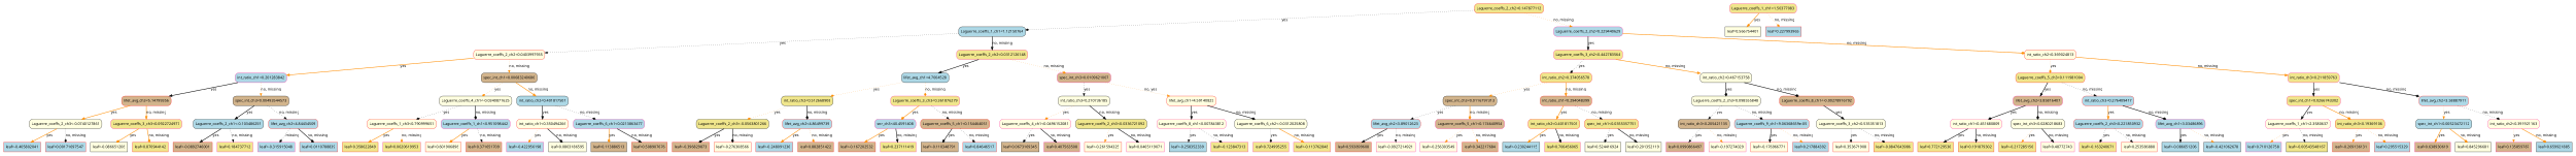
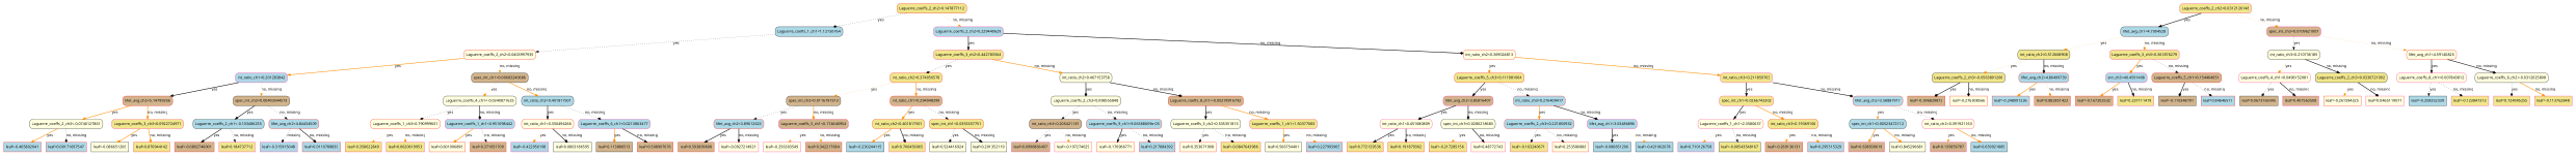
  digraph {
    fontname="Noto Sans"
    rankdir=TB
    node [color=red fillcolor=lightyellow fontname="Noto Sans" shape=box style=filled]
    edge [arrowhead=normal color=black fontname="Noto Sans" style=bold]
    n1 [fillcolor=khaki height=0.5 label="Laguerre_coeffs_2_ch2<0.147877112" style="filled, rounded" width=3.1076]
    n2 [color=black fillcolor=lightblue height=0.5 label="Laguerre_coeffs_1_ch1<1.12150764" style="filled, rounded" width=3.0139]
    n3 [color=deeppink fillcolor=lightblue height=0.5 label="Laguerre_coeffs_2_ch2<0.229440629" style="filled, rounded" width=3.1076]
    n4 [height=0.5 label="Laguerre_coeffs_2_ch2<0.0403997935" style="filled, rounded" width=3.2014]
    n5 [color=deeppink fillcolor=khaki height=0.5 label="Laguerre_coeffs_2_ch2<0.0312126148" style="filled, rounded" width=3.2014]
    n6 [color=deeppink fillcolor=khaki height=0.5 label="Laguerre_coeffs_3_ch2<0.442783564" style="filled, rounded" width=3.1076]
    n7 [height=0.5 label="int_ratio_ch2<0.369024813" style="filled, rounded" width=2.3264]
    n8 [color=deeppink fillcolor=lightblue height=0.5 label="int_ratio_ch1<0.201283842" style="filled, rounded" width=2.3264]
    n9 [color=black fillcolor=tan height=0.5 label="spec_int_ch1<0.00683240686" style="filled, rounded" width=2.5035]
    n10 [color=black fillcolor=lightblue height=0.5 label="lifet_avg_ch1<4.7004528" style="filled, rounded" width=2.1701]
    n11 [color=deeppink fillcolor=tan height=0.5 label="spec_int_ch3<0.0109621007" style="filled, rounded" width=2.4097]
    n12 [fillcolor=khaki height=0.5 label="int_ratio_ch2<0.374056578" style="filled, rounded" width=2.3264]
    n13 [color=black height=0.5 label="int_ratio_ch2<0.467153758" style="filled, rounded" width=2.3264]
    n14 [fillcolor=khaki height=0.5 label="Laguerre_coeffs_5_ch3<0.111981004" style="filled, rounded" width=3.1076]
    n15 [color=deeppink fillcolor=khaki height=0.5 label="int_ratio_ch3<0.211859763" style="filled, rounded" width=2.3264]
    n16 [fillcolor=tan height=0.5 label="lifet_avg_ch3<5.14799356" style="filled, rounded" width=2.2639]
    n17 [color=black fillcolor=tan height=0.5 label="spec_int_ch3<0.00493544573" style="filled, rounded" width=2.5035]
    n18 [color=black height=0.5 label="Laguerre_coeffs_4_ch1<-0.0340871625" style="filled, rounded" width=3.2639]
    n19 [color=black fillcolor=lightblue height=0.5 label="int_ratio_ch2<0.401817501" style="filled, rounded" width=2.3264]
    n20 [color=black fillcolor=khaki height=0.5 label="int_ratio_ch2<0.512668908" style="filled, rounded" width=2.3264]
    n21 [color=deeppink fillcolor=khaki height=0.5 label="Laguerre_coeffs_3_ch3<0.361876279" style="filled, rounded" width=3.1076]
    n22 [color=black height=0.5 label="int_ratio_ch3<0.210736185" style="filled, rounded" width=2.3264]
    n23 [height=0.5 label="lifet_avg_ch1<4.59140825" style="filled, rounded" width=2.2639]
    n24 [color=black fillcolor=tan height=0.5 label="spec_int_ch3<0.0116797313" style="filled, rounded" width=2.4097]
    n25 [fillcolor=tan height=0.5 label="int_ratio_ch1<0.294048399" style="filled, rounded" width=2.3264]
    n26 [color=black height=0.5 label="Laguerre_coeffs_2_ch3<0.098555848" style="filled, rounded" width=3.1076]
    n27 [fillcolor=tan height=0.5 label="Laguerre_coeffs_8_ch1<-0.00278916792" style="filled, rounded" width=3.3576]
    n28 [color=deeppink fillcolor=tan height=0.5 label="lifet_avg_ch2<3.85816407" style="filled, rounded" width=2.2639]
    n29 [fillcolor=lightblue height=0.5 label="int_ratio_ch3<0.276409417" style="filled, rounded" width=2.3264]
    n30 [color=deeppink fillcolor=khaki height=0.5 label="spec_int_ch1<0.0266743302" style="filled, rounded" width=2.4097]
    n31 [fillcolor=lightblue height=0.5 label="lifet_avg_ch2<3.58887911" style="filled, rounded" width=2.2639]
    n32 [color=black height=0.5 label="Laguerre_coeffs_2_ch3<-0.0740127861" style="filled, rounded" width=3.2639]
    n33 [color=deeppink fillcolor=khaki height=0.5 label="Laguerre_coeffs_3_ch3<0.0922724977" style="filled, rounded" width=3.2014]
    n34 [color=black fillcolor=lightblue height=0.5 label="Laguerre_coeffs_2_ch1<-0.103486255" style="filled, rounded" width=3.1701]
    n35 [fillcolor=lightblue height=0.5 label="lifet_avg_ch2<4.84434509" style="filled, rounded" width=2.2639]
    n36 [height=0.5 label="Laguerre_coeffs_1_ch3<0.790999651" style="filled, rounded" width=3.1076]
    n37 [color=deeppink fillcolor=lightblue height=0.5 label="Laguerre_coeffs_1_ch1<0.951098442" style="filled, rounded" width=3.1076]
    n38 [height=0.5 label="int_ratio_ch1<0.350494266" style="filled, rounded" width=2.3264]
    n39 [color=deeppink fillcolor=lightblue height=0.5 label="Laguerre_coeffs_6_ch1<0.0213863477" style="filled, rounded" width=3.2014]
    n40 [color=black fillcolor=khaki height=0.5 label="Laguerre_coeffs_2_ch3<-0.0563801266" style="filled, rounded" width=3.2639]
    n41 [fillcolor=lightblue height=0.5 label="lifet_avg_ch2<4.86499739" style="filled, rounded" width=2.2639]
    n42 [color=deeppink fillcolor=lightblue height=0.5 label="snr_ch3<40.4591408" style="filled, rounded" width=1.8264]
    n43 [fillcolor=tan height=0.5 label="Laguerre_coeffs_5_ch1<0.154464051" style="filled, rounded" width=3.1076]
    n44 [color=deeppink height=0.5 label="Laguerre_coeffs_4_ch1<0.0496152081" style="filled, rounded" width=3.2014]
    n45 [color=black fillcolor=khaki height=0.5 label="Laguerre_coeffs_2_ch3<0.0336721092" style="filled, rounded" width=3.2014]
    n46 [color=deeppink height=0.5 label="Laguerre_coeffs_8_ch1<0.007843812" style="filled, rounded" width=3.1076]
    n47 [color=black height=0.5 label="Laguerre_coeffs_6_ch2<-0.0312025808" style="filled, rounded" width=3.2639]
    n48 [fillcolor=lightblue height=0.5 label="leaf=-0.405802041" width=1.6701]
    n49 [fillcolor=lightblue height=0.5 label="leaf=0.00171697547" width=1.7951]
    n50 [color=black height=0.5 label="leaf=-0.086651206" width=1.6701]
    n51 [fillcolor=khaki height=0.5 label="leaf=0.870944142" width=1.6076]
    n52 [fillcolor=tan height=0.5 label="leaf=-0.0892746001" width=1.7639]
    n53 [color=deeppink fillcolor=khaki height=0.5 label="leaf=0.184737712" width=1.6076]
    n54 [color=deeppink fillcolor=lightblue height=0.5 label="leaf=-0.315915048" width=1.6701]
    n55 [fillcolor=lightblue height=0.5 label="leaf=0.0110788839" width=1.7014]
    n56 [fillcolor=khaki height=0.5 label="leaf=0.358622849" width=1.6076]
    n57 [color=deeppink fillcolor=khaki height=0.5 label="leaf=0.0620619953" width=1.7014]
    n58 [height=0.5 label="leaf=0.601906896" width=1.6076]
    n59 [fillcolor=tan height=0.5 label="leaf=0.371651709" width=1.6076]
    n60 [color=deeppink fillcolor=lightblue height=0.5 label="leaf=-0.422956198" width=1.6701]
    n61 [color=black height=0.5 label="leaf=0.0803186595" width=1.7014]
    n62 [color=black fillcolor=tan height=0.5 label="leaf=0.113886513" width=1.6076]
    n63 [fillcolor=tan height=0.5 label="leaf=0.508907676" width=1.6076]
    n64 [fillcolor=tan height=0.5 label="leaf=-0.396829873" width=1.6701]
    n65 [height=0.5 label="leaf=-0.276308566" width=1.6701]
    n66 [fillcolor=lightblue height=0.5 label="leaf=-0.248091236" width=1.6701]
    n67 [fillcolor=tan height=0.5 label="leaf=0.882851422" width=1.6076]
    n68 [fillcolor=tan height=0.5 label="leaf=-0.167202532" width=1.6701]
    n69 [color=deeppink fillcolor=khaki height=0.5 label="leaf=0.237111419" width=1.6076]
    n70 [color=black fillcolor=tan height=0.5 label="leaf=-0.110348791" width=1.6701]
    n71 [fillcolor=lightblue height=0.5 label="leaf=0.84646517" width=1.5139]
    n72 [color=black fillcolor=tan height=0.5 label="leaf=0.0673169345" width=1.7014]
    n73 [color=deeppink fillcolor=tan height=0.5 label="leaf=0.407563508" width=1.6076]
    n74 [height=0.5 label="leaf=-0.261594325" width=1.6701]
    n75 [color=deeppink height=0.5 label="leaf=0.0465119071" width=1.7014]
    n76 [color=black fillcolor=lightblue height=0.5 label="leaf=-0.258352339" width=1.6701]
    n77 [color=deeppink fillcolor=khaki height=0.5 label="leaf=-0.123847313" width=1.6701]
    n78 [color=deeppink fillcolor=khaki height=0.5 label="leaf=0.724995255" width=1.6076]
    n79 [color=deeppink fillcolor=khaki height=0.5 label="leaf=-0.113762848" width=1.6701]
    n80 [fillcolor=lightblue height=0.5 label="lifet_avg_ch2<3.89012623" style="filled, rounded" width=2.2639]
    n81 [color=deeppink fillcolor=tan height=0.5 label="Laguerre_coeffs_5_ch1<0.174640954" style="filled, rounded" width=3.1076]
    n82 [fillcolor=khaki height=0.5 label="int_ratio_ch2<0.401817501" style="filled, rounded" width=2.3264]
    n83 [fillcolor=khaki height=0.5 label="spec_int_ch1<0.0355357751" style="filled, rounded" width=2.4097]
    n84 [color=black fillcolor=tan height=0.5 label="int_ratio_ch3<0.205421135" style="filled, rounded" width=2.3264]
    n85 [fillcolor=lightblue height=0.5 label="Laguerre_coeffs_9_ch1<9.06368659e-05" style="filled, rounded" width=3.3472]
    n86 [color=black height=0.5 label="Laguerre_coeffs_3_ch2<0.535351813" style="filled, rounded" width=3.1076]
    n87 [color=deeppink fillcolor=khaki height=0.5 label="Laguerre_coeffs_1_ch1<1.50377083" style="filled, rounded" width=3.0139]
    n88 [color=deeppink height=0.5 label="int_ratio_ch1<0.451680809" style="filled, rounded" width=2.3264]
    n89 [color=black height=0.5 label="spec_int_ch3<0.0280218683" style="filled, rounded" width=2.4097]
    n90 [fillcolor=lightblue height=0.5 label="Laguerre_coeffs_2_ch3<0.221850932" style="filled, rounded" width=3.1076]
    n91 [color=deeppink fillcolor=lightblue height=0.5 label="lifet_avg_ch1<3.03486896" style="filled, rounded" width=2.2639]
    n92 [color=deeppink height=0.5 label="Laguerre_coeffs_1_ch1<2.3580637" style="filled, rounded" width=2.9201]
    n93 [fillcolor=khaki height=0.5 label="int_ratio_ch3<0.19369106" style="filled, rounded" width=2.2326]
    n94 [color=black fillcolor=lightblue height=0.5 label="spec_int_ch1<0.00523472112" style="filled, rounded" width=2.5035]
    n95 [color=deeppink height=0.5 label="int_ratio_ch2<0.391921163" style="filled, rounded" width=2.3264]
    n96 [fillcolor=tan height=0.5 label="leaf=0.593899608" width=1.6076]
    n97 [color=deeppink height=0.5 label="leaf=-0.0927214921" width=1.7639]
    n98 [color=deeppink height=0.5 label="leaf=-0.256303549" width=1.6701]
    n99 [fillcolor=tan height=0.5 label="leaf=0.342217684" width=1.6076]
    n100 [color=black fillcolor=lightblue height=0.5 label="leaf=-0.230244115" width=1.6701]
    n101 [color=deeppink fillcolor=khaki height=0.5 label="leaf=0.706456065" width=1.6076]
    n102 [color=black height=0.5 label="leaf=0.524416924" width=1.6076]
    n103 [color=black height=0.5 label="leaf=0.201352119" width=1.6076]
    n104 [color=deeppink fillcolor=tan height=0.5 label="leaf=0.0990866497" width=1.7014]
    n105 [color=deeppink height=0.5 label="leaf=-0.197274029" width=1.6701]
    n106 [height=0.5 label="leaf=-0.176966771" width=1.6701]
    n107 [fillcolor=lightblue height=0.5 label="leaf=0.217884392" width=1.6076]
    n108 [height=0.5 label="leaf=0.353671908" width=1.6076]
    n109 [fillcolor=khaki height=0.5 label="leaf=-0.0847643986" width=1.7639]
    n110 [color=black height=0.5 label="leaf=0.566754401" width=1.6076]
    n111 [fillcolor=lightblue height=0.5 label="leaf=0.227993965" width=1.6076]
    n112 [fillcolor=khaki height=0.5 label="leaf=0.772129536" width=1.6076]
    n113 [fillcolor=khaki height=0.5 label="leaf=0.191879302" width=1.6076]
    n114 [fillcolor=khaki height=0.5 label="leaf=-0.217285156" width=1.6701]
    n115 [color=deeppink height=0.5 label="leaf=0.48772743" width=1.5139]
    n116 [color=deeppink fillcolor=khaki height=0.5 label="leaf=-0.163240671" width=1.6701]
    n117 [height=0.5 label="leaf=0.253586888" width=1.6076]
    n118 [color=black fillcolor=lightblue height=0.5 label="leaf=-0.086651206" width=1.6701]
    n119 [color=black fillcolor=lightblue height=0.5 label="leaf=-0.421062678" width=1.6701]
    n120 [color=deeppink fillcolor=lightblue height=0.5 label="leaf=0.710126758" width=1.6076]
    n121 [color=black fillcolor=khaki height=0.5 label="leaf=-0.00543548167" width=1.8576]
    n122 [fillcolor=tan height=0.5 label="leaf=-0.269136131" width=1.6701]
    n123 [fillcolor=lightblue height=0.5 label="leaf=0.295515329" width=1.6076]
    n124 [color=deeppink fillcolor=tan height=0.5 label="leaf=0.638930619" width=1.6076]
    n125 [color=black height=0.5 label="leaf=0.845296681" width=1.6076]
    n126 [color=deeppink fillcolor=tan height=0.5 label="leaf=0.135859787" width=1.6076]
    n127 [color=black fillcolor=lightblue height=0.5 label="leaf=0.659921885" width=1.6076]
    n1 -> n2 [arrowhead=diamond label=yes style=dotted]
    n1 -> n3 [color=darkorange label="no, missing" style=dotted]
    n2 -> n4 [label=yes style=dotted]
-   n2 -> n5 [label="no, missing"]
    n3 -> n6 [label=yes]
-   n3 -> n7 [arrowhead=diamond color=darkorange label="no, missing"]
+   n3 -> n7 [arrowhead=diamond label="no, missing"]
    n4 -> n8 [color=darkorange label=yes]
    n4 -> n9 [color=darkorange label="no, missing" style=dotted]
    n5 -> n10 [label=yes]
    n5 -> n11 [arrowhead=diamond color=darkorange label="no, missing" style=dotted]
    n6 -> n12 [arrowhead=diamond label=yes style=dotted]
    n6 -> n13 [color=darkorange label="no, missing"]
    n7 -> n14 [arrowhead=diamond color=darkorange label=yes style=dotted]
    n7 -> n15 [color=darkorange label="no, missing"]
    n8 -> n16 [label=yes]
    n8 -> n17 [color=darkorange label="no, missing" style=dotted]
    n9 -> n18 [arrowhead=diamond color=darkorange label=yes style=dotted]
    n9 -> n19 [color=darkorange label="no, missing"]
    n10 -> n20 [arrowhead=diamond color=darkorange label=yes style=dotted]
    n10 -> n21 [arrowhead=diamond color=darkorange label="no, missing" style=dotted]
    n11 -> n22 [label=yes style=dotted]
-   n11 -> n23 [color=darkorange label="no, yes" style=dotted]
+   n11 -> n23 [color=darkorange label="no, missing" style=dotted]
    n12 -> n24 [color=darkorange label=yes style=dotted]
    n12 -> n25 [color=darkorange label="no, missing"]
    n13 -> n26 [arrowhead=diamond label=yes]
    n13 -> n27 [arrowhead=diamond label="no, missing"]
    n14 -> n28 [label=yes]
    n14 -> n29 [label="no, missing" style=dotted]
    n15 -> n30 [label=yes]
    n15 -> n31 [arrowhead=diamond label="no, missing"]
    n16 -> n32 [color=darkorange label=yes]
    n16 -> n33 [color=darkorange label="no, missing"]
    n17 -> n34 [label=yes]
    n17 -> n35 [label="no, missing" style=dotted]
    n18 -> n36 [arrowhead=diamond label=yes style=dotted]
    n18 -> n37 [arrowhead=diamond label="no, missing"]
    n19 -> n38 [label=yes]
    n19 -> n39 [arrowhead=diamond label="no, missing" style=dotted]
    n20 -> n40 [arrowhead=diamond color=darkorange label=yes style=dotted]
    n20 -> n41 [arrowhead=diamond label="no, missing"]
    n21 -> n42 [arrowhead=diamond color=darkorange label=yes]
    n21 -> n43 [label="no, missing" style=dotted]
    n22 -> n44 [arrowhead=diamond color=darkorange label=yes style=dotted]
    n22 -> n45 [label="no, missing"]
    n23 -> n46 [label=yes]
    n23 -> n47 [arrowhead=diamond label="no, missing"]
    n24 -> n80 [label=yes style=dotted]
    n24 -> n81 [arrowhead=diamond color=darkorange label="no, missing"]
    n25 -> n82 [color=darkorange label=yes]
    n25 -> n83 [label="no, missing" style=dotted]
    n26 -> n84 [label=yes style=dotted]
    n26 -> n85 [arrowhead=diamond label="no, missing" style=dotted]
    n27 -> n86 [label=yes]
+   n27 -> n87 [color=darkorange label="no, missing"]
    n28 -> n88 [arrowhead=diamond label=yes]
    n28 -> n89 [arrowhead=diamond label="no, missing"]
    n29 -> n90 [color=darkorange label=yes]
    n29 -> n91 [arrowhead=diamond label="no, missing"]
    n30 -> n92 [label=yes]
    n30 -> n93 [arrowhead=diamond color=darkorange label="no, missing"]
    n31 -> n94 [color=darkorange label=yes style=dotted]
    n31 -> n95 [arrowhead=diamond label="no, missing" style=dotted]
    n32 -> n48 [color=darkorange label=yes]
    n32 -> n49 [arrowhead=diamond label="no, missing" style=dotted]
    n33 -> n50 [arrowhead=diamond color=darkorange label=yes]
    n33 -> n51 [arrowhead=diamond color=darkorange label="no, missing"]
    n34 -> n52 [label=yes]
    n34 -> n53 [label="no, missing" style=dotted]
    n35 -> n54 [arrowhead=diamond label=missing style=dotted]
    n35 -> n55 [arrowhead=diamond label="no, missing"]
-   n36 -> n56 [color=darkorange label=yes]
+   n36 -> n56 [color=darkorange label=yes style=dotted]
    n36 -> n57 [arrowhead=diamond color=darkorange label="no, missing" style=dotted]
    n37 -> n58 [arrowhead=diamond color=darkorange label=yes]
    n37 -> n59 [label="no, missing" style=dotted]
    n38 -> n60 [arrowhead=diamond color=darkorange label=yes style=dotted]
    n38 -> n61 [arrowhead=diamond label="no, missing"]
    n39 -> n62 [arrowhead=diamond color=darkorange label=yes]
    n39 -> n63 [label="no, missing"]
    n40 -> n64 [arrowhead=diamond label=yes]
    n40 -> n65 [arrowhead=diamond label="no, missing"]
    n41 -> n66 [color=darkorange label=yes]
    n41 -> n67 [arrowhead=diamond color=darkorange label="no, missing" style=dotted]
    n42 -> n68 [color=darkorange label=yes]
    n42 -> n69 [label="no, missing"]
    n43 -> n70 [arrowhead=diamond label=yes]
    n43 -> n71 [arrowhead=diamond label="no, missing" style=dotted]
    n44 -> n72 [arrowhead=diamond label=yes style=dotted]
    n44 -> n73 [label="no, missing"]
    n45 -> n74 [color=darkorange label=yes style=dotted]
    n45 -> n75 [arrowhead=diamond label="no, missing"]
    n46 -> n76 [label=yes style=dotted]
    n46 -> n77 [arrowhead=diamond label="no, missing" style=dotted]
    n47 -> n78 [arrowhead=diamond label=yes style=dotted]
    n47 -> n79 [color=darkorange label="no, missing"]
    n80 -> n96 [label=yes]
-   n80 -> n97 [label="no, missing" style=dotted]
+   n80 -> n97 [label="no, missing"]
    n81 -> n98 [color=darkorange label=yes style=dotted]
    n81 -> n99 [color=darkorange label="no, missing" style=dotted]
    n82 -> n100 [color=darkorange label=yes]
    n82 -> n101 [arrowhead=diamond label="no, missing"]
    n83 -> n102 [arrowhead=diamond label=yes style=dotted]
    n83 -> n103 [label="no, missing"]
    n84 -> n104 [label=yes style=dotted]
    n84 -> n105 [color=darkorange label="no, missing" style=dotted]
    n85 -> n106 [label=yes]
-   n85 -> n107 [color=darkorange label="no, missing" style=dotted]
+   n85 -> n107 [label="no, missing" style=dotted]
    n86 -> n108 [arrowhead=diamond label=yes style=dotted]
    n86 -> n109 [arrowhead=diamond label="no, missing" style=dotted]
    n87 -> n110 [color=darkorange label=yes]
    n87 -> n111 [arrowhead=diamond color=darkorange label="no, missing" style=dotted]
    n88 -> n112 [label=yes]
    n88 -> n113 [label="no, missing"]
    n89 -> n114 [color=darkorange label=yes style=dotted]
    n89 -> n115 [label="no, missing"]
    n90 -> n116 [arrowhead=diamond label=yes style=dotted]
    n90 -> n117 [label="no, missing" style=dotted]
    n91 -> n118 [label=yes]
    n91 -> n119 [color=darkorange label="no, missing" style=dotted]
    n92 -> n120 [color=darkorange label=yes style=dotted]
    n92 -> n121 [label="no, missing" style=dotted]
    n93 -> n122 [color=darkorange label=yes style=dotted]
    n93 -> n123 [arrowhead=diamond color=darkorange label="no, missing" style=dotted]
    n94 -> n124 [color=darkorange label=yes]
    n94 -> n125 [arrowhead=diamond color=darkorange label="no, missing"]
    n95 -> n126 [color=darkorange label=yes style=dotted]
    n95 -> n127 [arrowhead=diamond color=darkorange label="no, missing"]
  }
